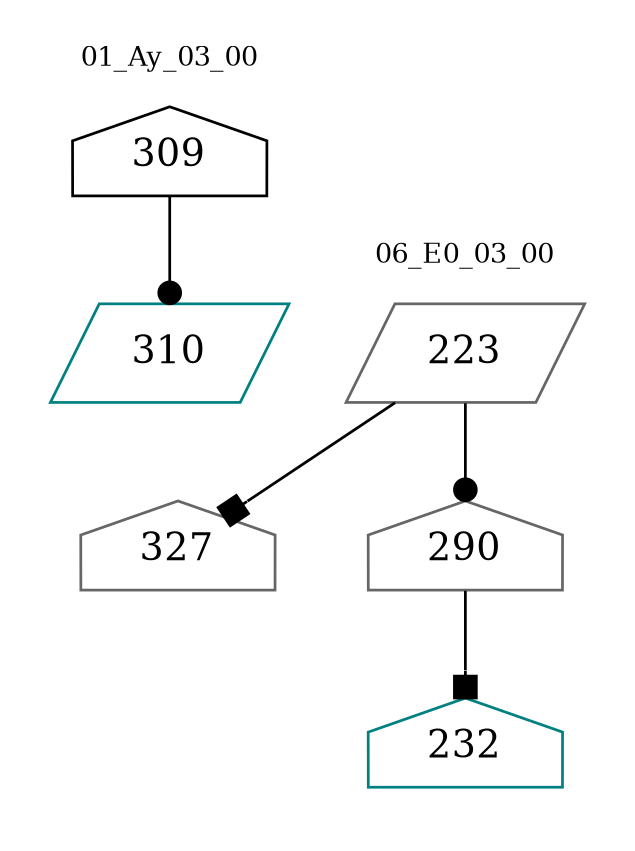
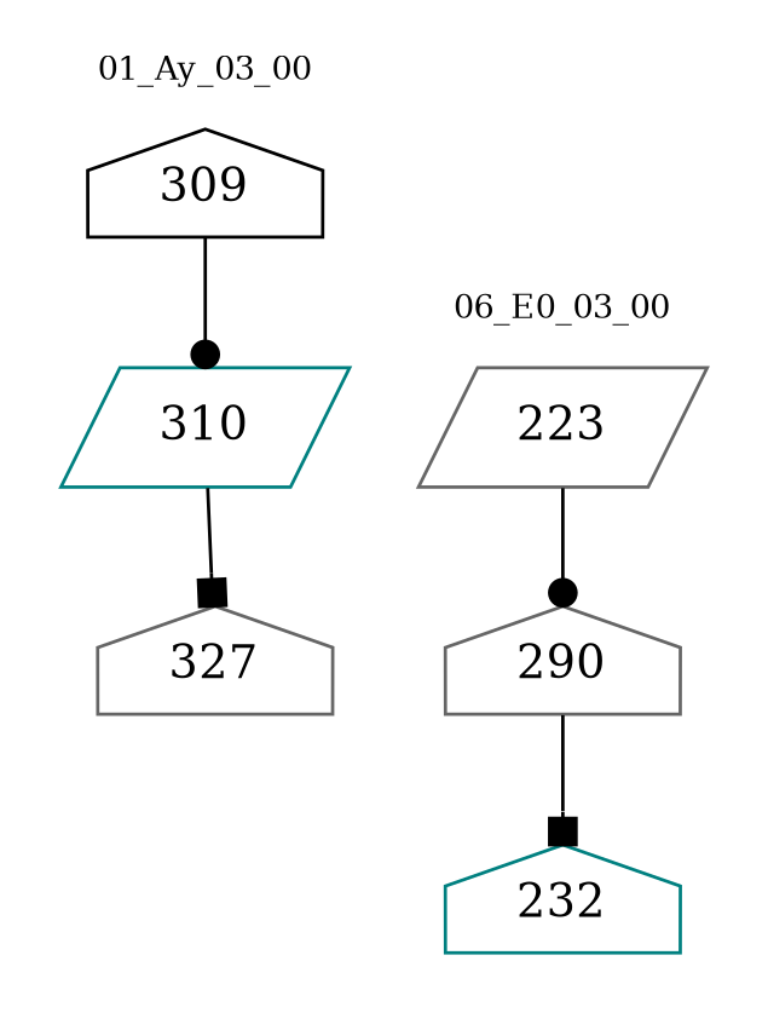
  digraph {
    node [color=gray40 shape=house]
    edge [arrowhead=dot color=black]
    n1 [color=black label=309]
    n2 [color=teal label=310 shape=parallelogram]
    n3 [label=327]
    n4 [label=223 shape=parallelogram]
    n5 [label=290]
    n6 [color=teal label=232]
    subgraph cluster_1 {
      color=white
      fontsize=10
      label="01_Ay_03_00"
      n1
      n2
      n3
    }
    subgraph cluster_2 {
      color=white
      fontsize=10
      label="06_E0_03_00"
      n4
      n5
      n6
    }
    n1 -> n2
-   n4 -> n3 [arrowhead=box]
+   n2 -> n3 [arrowhead=box]
    n4 -> n5
    n5 -> n6 [arrowhead=box]
  }
